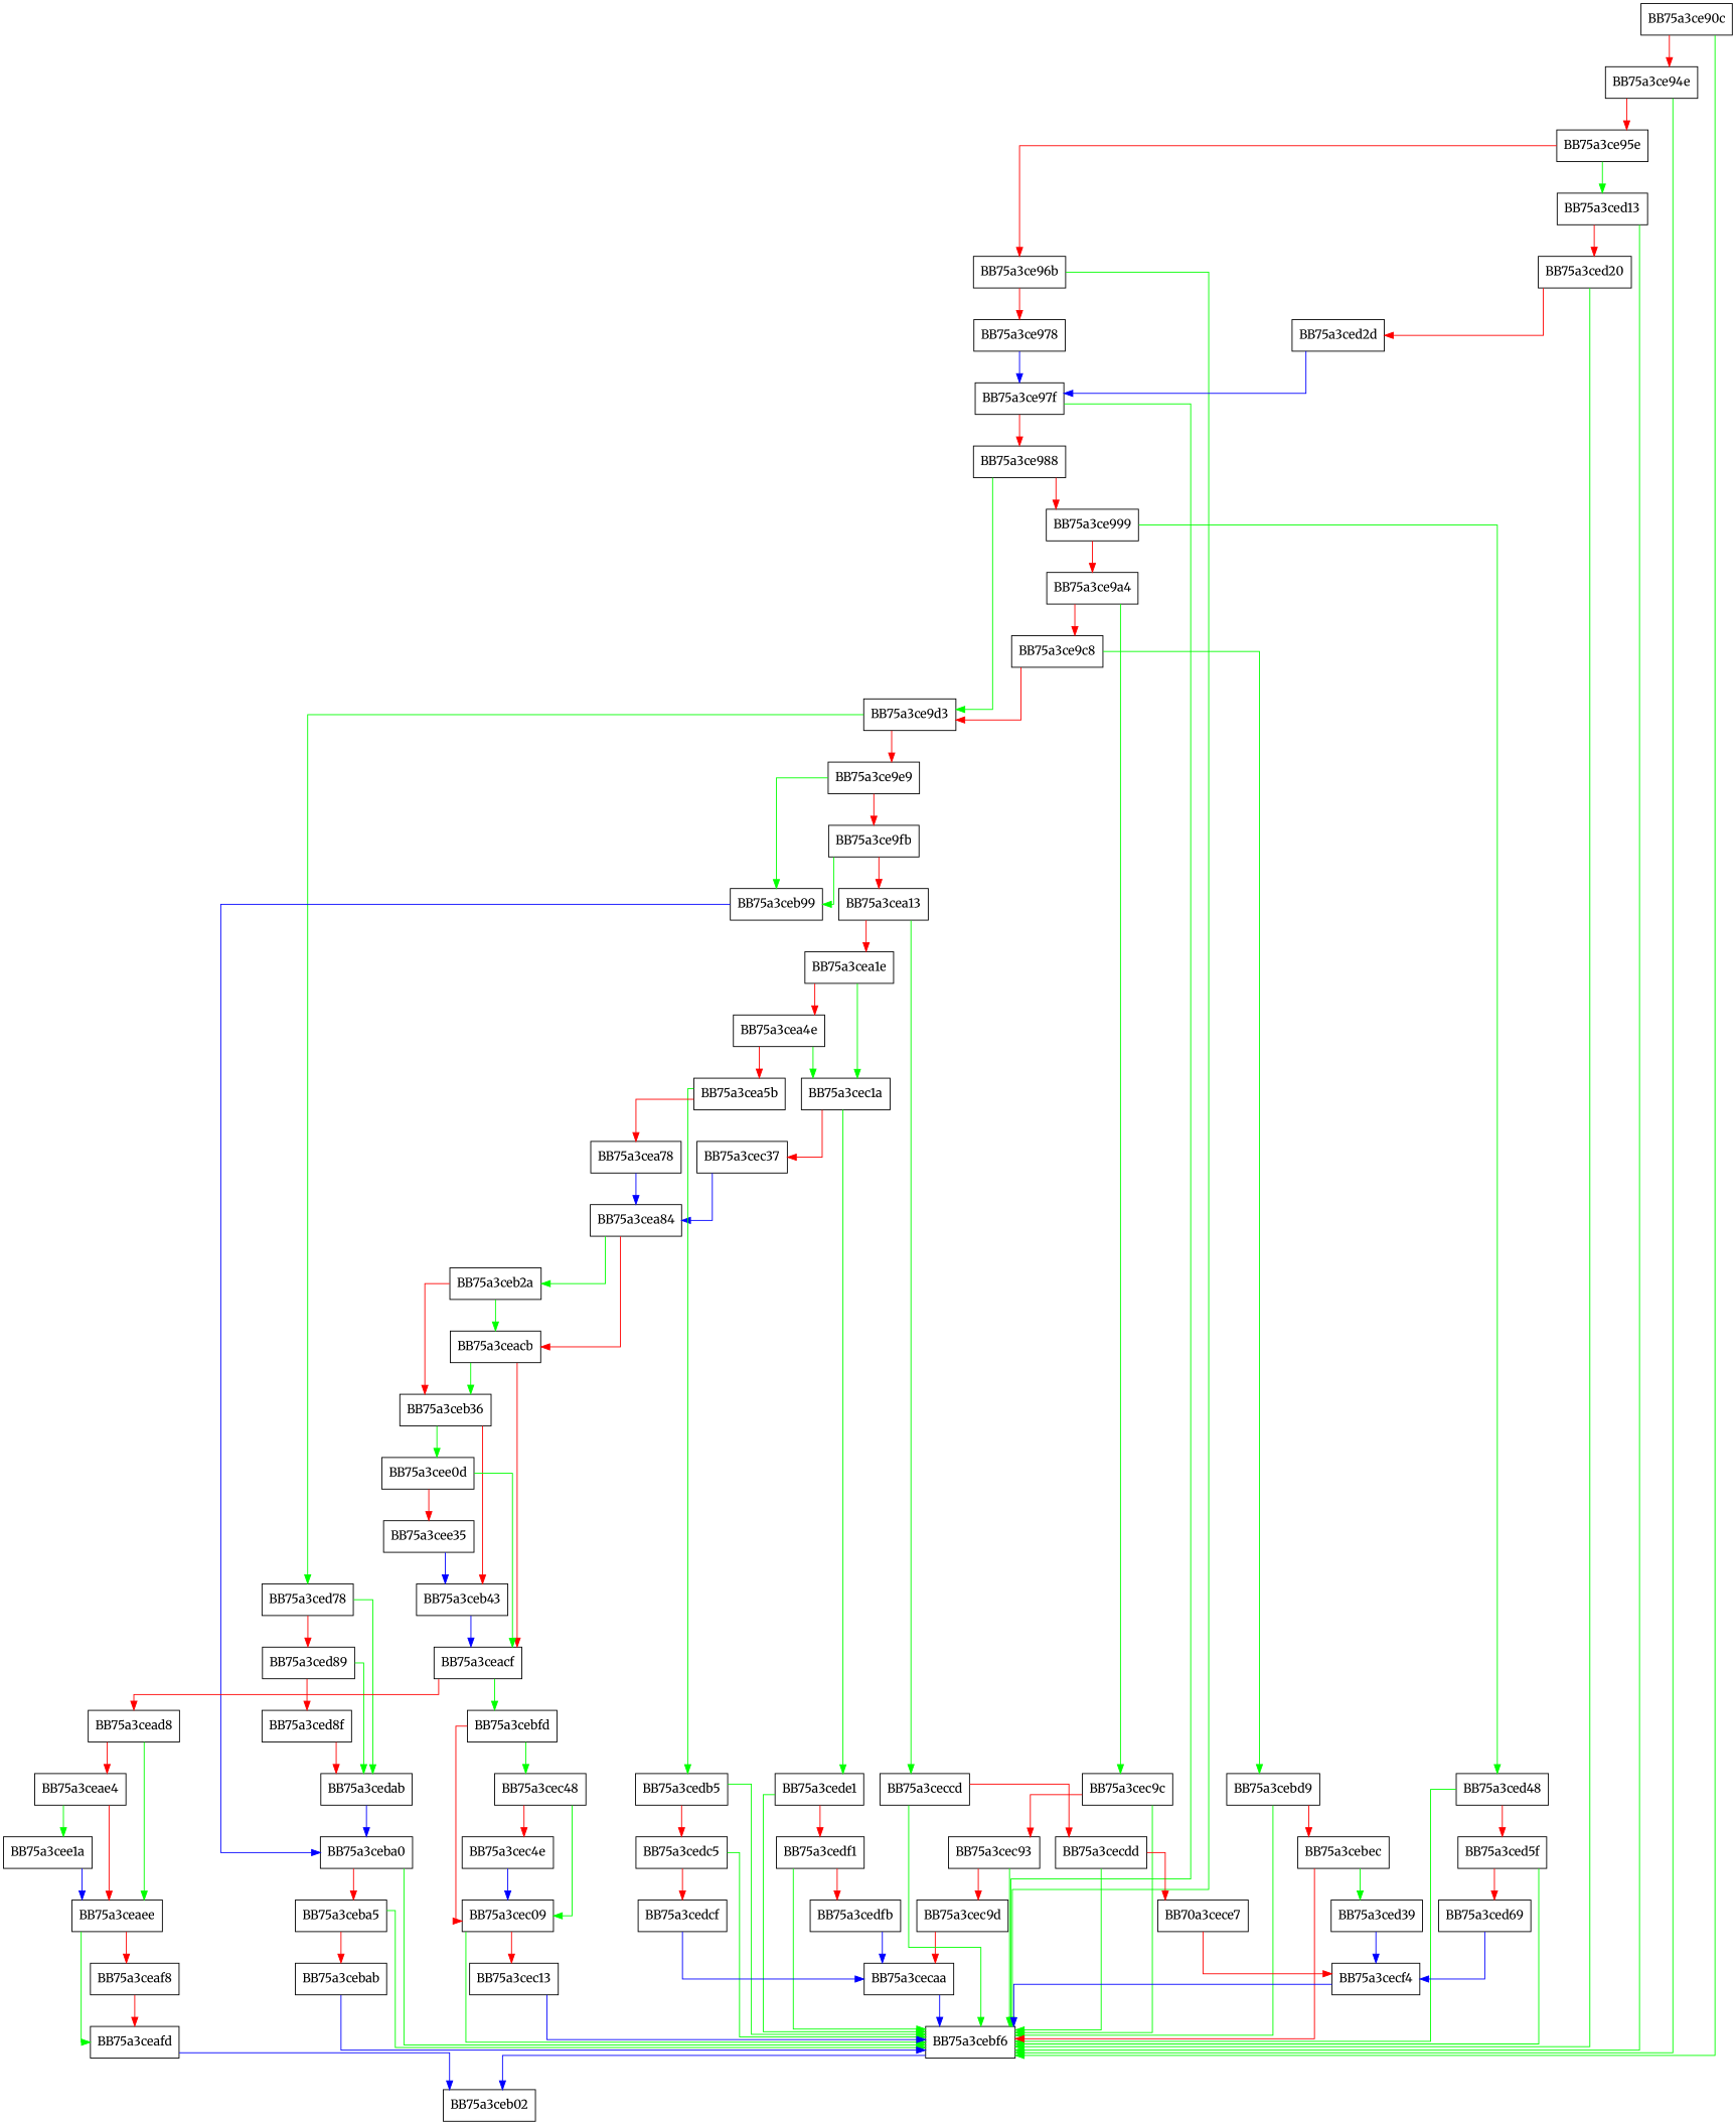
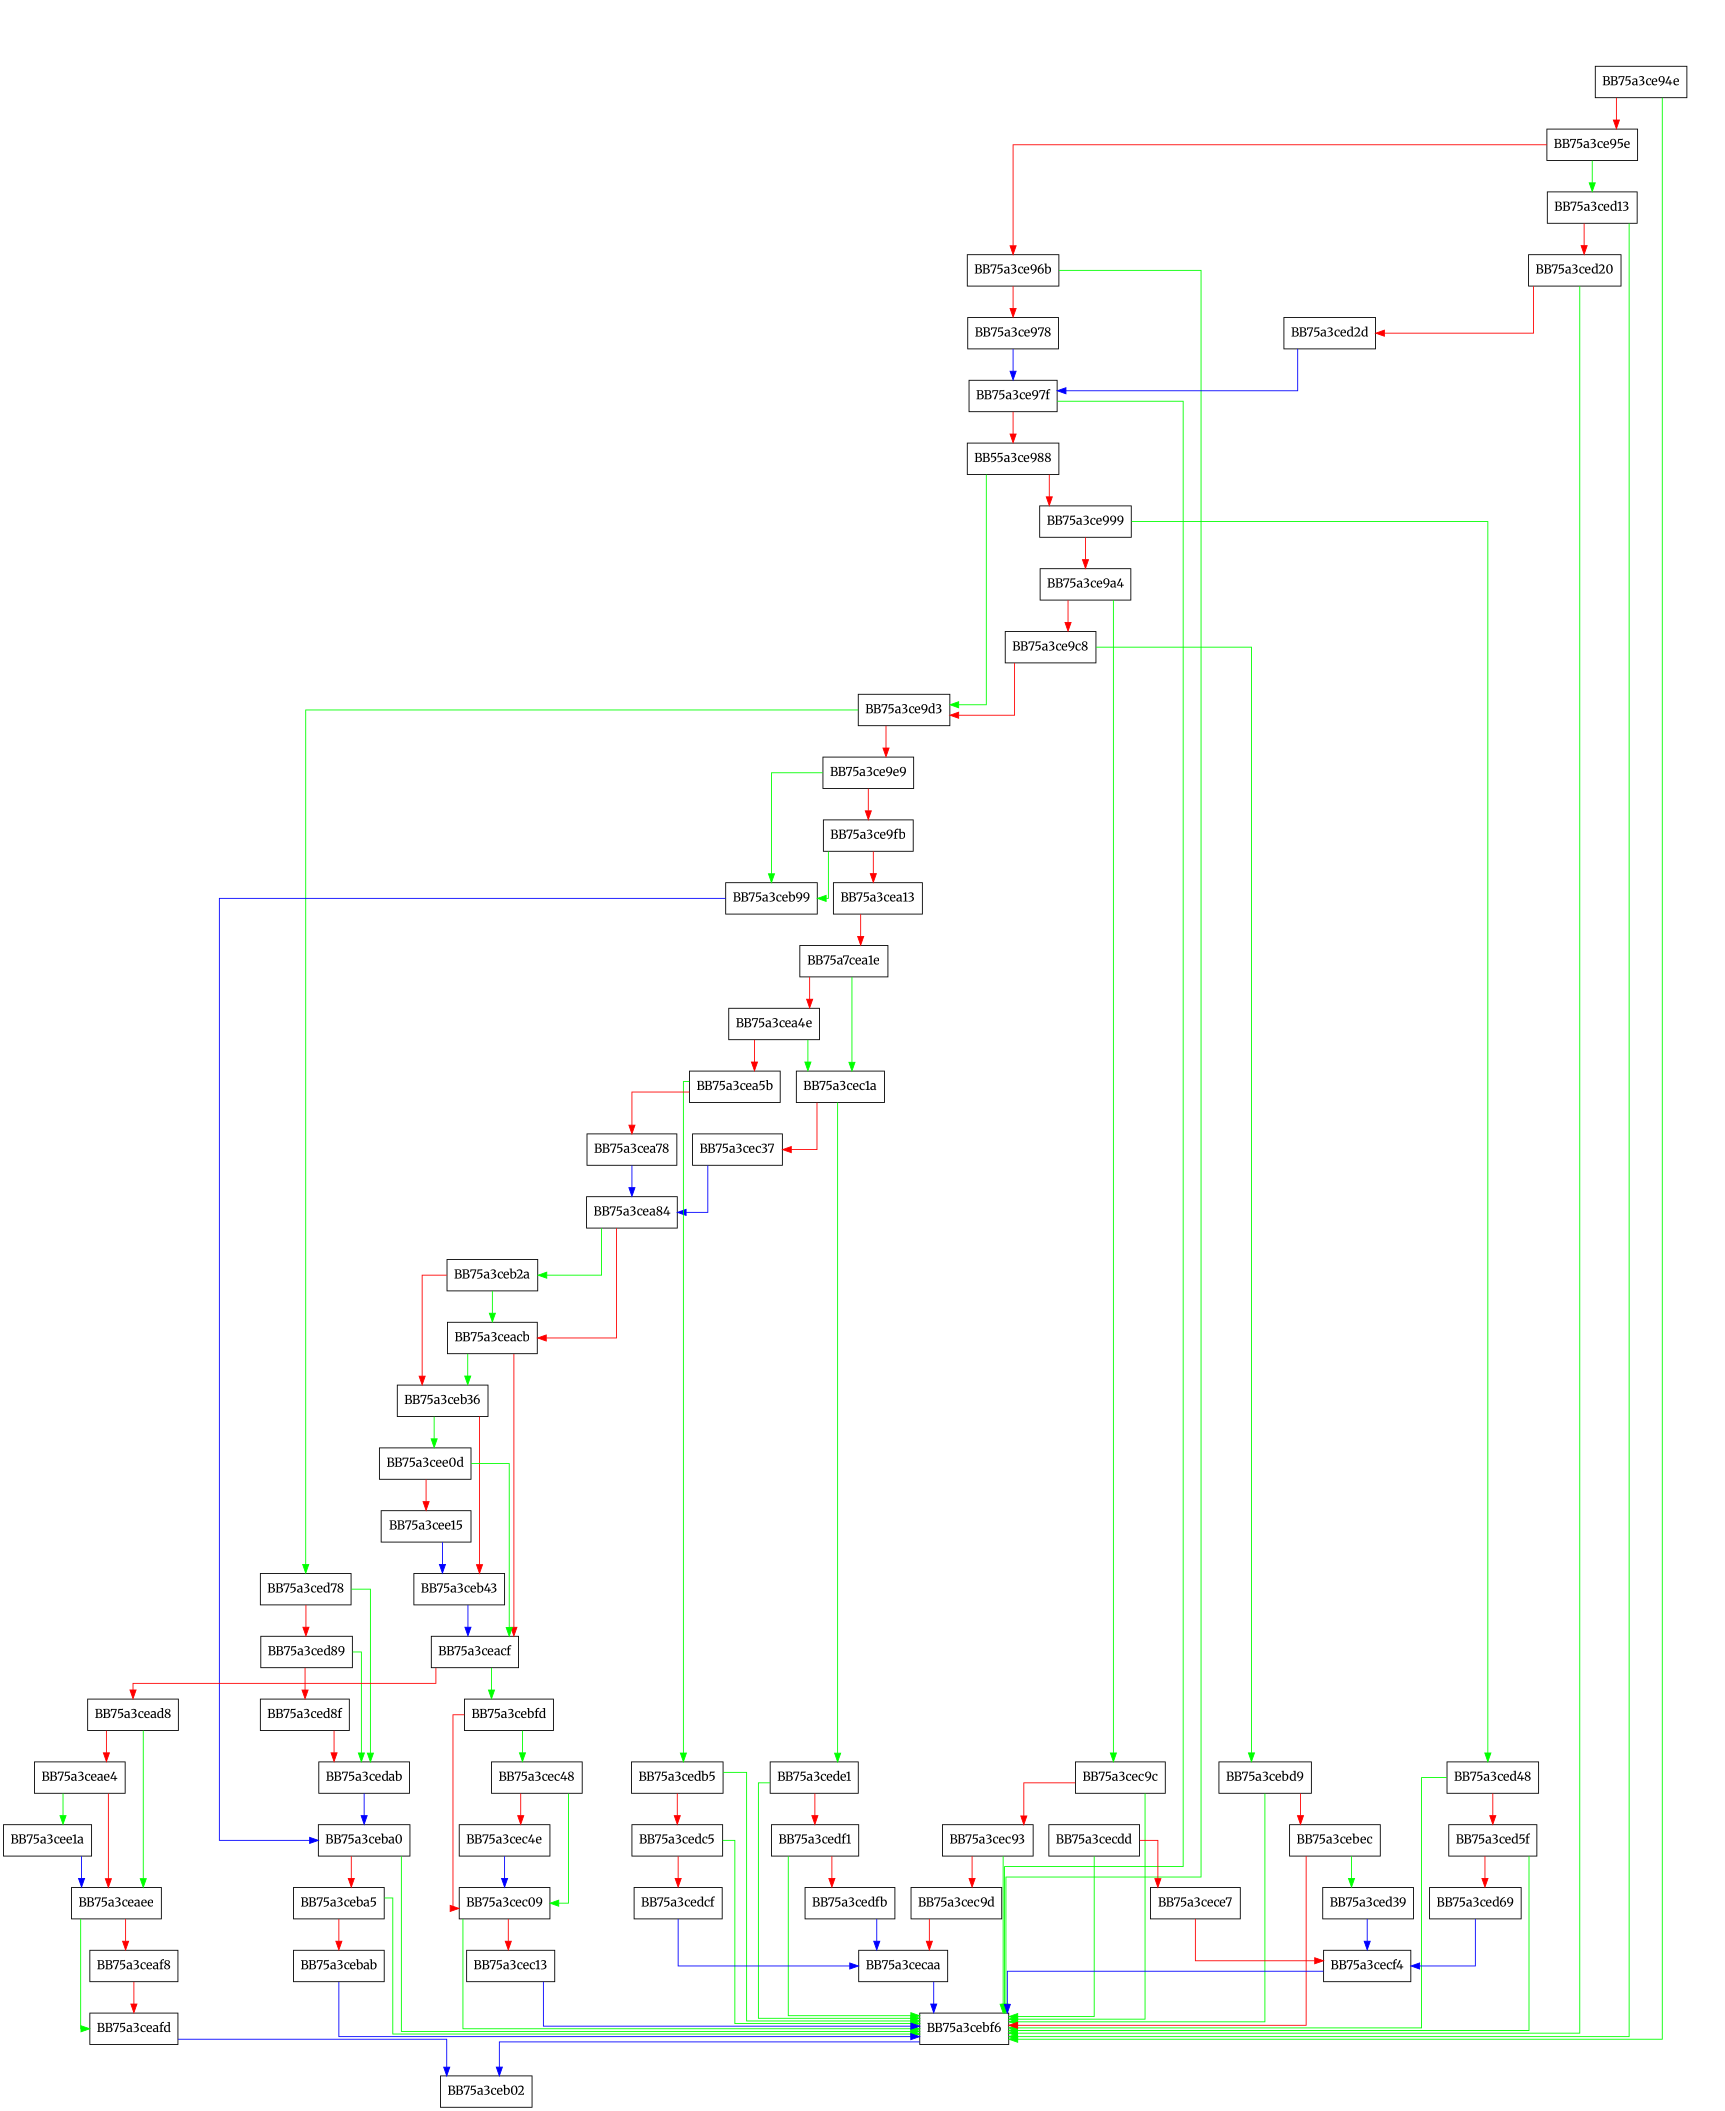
  digraph {
    fontname=Merriweather
    splines=ortho
    node [fontname=Merriweather shape=box]
    edge [color=red fontname=Merriweather]
-   BB75a3ce90c
    BB75a3cebf6
    BB75a3ce94e
    BB75a3ceb02
    BB75a3ce95e
    BB75a3ced13
    BB75a3ce96b
    BB75a3ced20
    BB75a3ce978
    BB75a3ced2d
    BB75a3ce97f
-   BB75a3ce988
+   BB75a3ce988 [label=BB55a3ce988]
    BB75a3ce9d3
    BB75a3ce999
    BB75a3ced78
    BB75a3ce9e9
    BB75a3ced48
    BB75a3ce9a4
    BB75a3cedab
    BB75a3ced89
    BB75a3ceb99
    BB75a3ce9fb
    BB75a3ced5f
    n24 [label=BB75a3cec9c]
    BB75a3ce9c8
    BB75a3ced69
    BB75a3cec93
    BB75a3cebd9
    BB75a3cec9d
    BB75a3cebec
    BB75a3ced39
    BB75a3ceba0
    BB75a3ced8f
    BB75a3cea13
    BB75a3ceba5
-   BB75a3ceccd
-   BB75a3cea1e
+   BB75a3cea1e [label=BB75a7cea1e]
    BB75a3cecdd
    BB75a3cec1a
    BB75a3cea4e
-   BB75a3cece7 [label=BB70a3cece7]
+   BB75a3cece7
    BB75a3cede1
    BB75a3cec37
    BB75a3cea5b
    BB75a3cedf1
    BB75a3cea84
    BB75a3cedb5
    BB75a3cea78
    BB75a3cedc5
    BB75a3cedcf
    BB75a3ceb2a
    BB75a3ceacb
    BB75a3ceb36
    BB75a3ceacf
    BB75a3cee0d
    BB75a3ceb43
    BB75a3cebfd
    BB75a3cead8
-   BB75a3cee15 [label=BB75a3cee35]
+   BB75a3cee15
    BB75a3cec48
    BB75a3cec09
    BB75a3ceaee
    BB75a3ceae4
    BB75a3cec4e
    BB75a3cec13
    BB75a3ceafd
    BB75a3ceaf8
    BB75a3cee1a
    BB75a3cebab
    BB75a3cecf4
    BB75a3cedfb
    BB75a3cecaa
-   BB75a3ce90c -> BB75a3cebf6 [color=green]
-   BB75a3ce90c -> BB75a3ce94e
    BB75a3cebf6 -> BB75a3ceb02 [color=blue]
    BB75a3ce94e -> BB75a3cebf6 [color=green]
    BB75a3ce94e -> BB75a3ce95e
    BB75a3ce95e -> BB75a3ced13 [color=green]
    BB75a3ce95e -> BB75a3ce96b
    BB75a3ced13 -> BB75a3cebf6 [color=green]
    BB75a3ced13 -> BB75a3ced20
    BB75a3ce96b -> BB75a3cebf6 [color=green]
    BB75a3ce96b -> BB75a3ce978
    BB75a3ced20 -> BB75a3cebf6 [color=green]
    BB75a3ced20 -> BB75a3ced2d
    BB75a3ce978 -> BB75a3ce97f [color=blue]
    BB75a3ced2d -> BB75a3ce97f [color=blue]
    BB75a3ce97f -> BB75a3cebf6 [color=green]
    BB75a3ce97f -> BB75a3ce988
    BB75a3ce988 -> BB75a3ce9d3 [color=green]
    BB75a3ce988 -> BB75a3ce999
    BB75a3ce9d3 -> BB75a3ced78 [color=green]
    BB75a3ce9d3 -> BB75a3ce9e9
    BB75a3ce999 -> BB75a3ced48 [color=green]
    BB75a3ce999 -> BB75a3ce9a4
    BB75a3ced78 -> BB75a3cedab [color=green]
    BB75a3ced78 -> BB75a3ced89
    BB75a3ce9e9 -> BB75a3ceb99 [color=green]
    BB75a3ce9e9 -> BB75a3ce9fb
    BB75a3ced48 -> BB75a3cebf6 [color=green]
    BB75a3ced48 -> BB75a3ced5f
    BB75a3ce9a4 -> n24 [color=green]
    BB75a3ce9a4 -> BB75a3ce9c8
    BB75a3cedab -> BB75a3ceba0 [color=blue]
    BB75a3ced89 -> BB75a3cedab [color=green]
    BB75a3ced89 -> BB75a3ced8f
    BB75a3ceb99 -> BB75a3ceba0 [color=blue]
    BB75a3ce9fb -> BB75a3ceb99 [color=green]
    BB75a3ce9fb -> BB75a3cea13
    BB75a3ced5f -> BB75a3cebf6 [color=green]
    BB75a3ced5f -> BB75a3ced69
    n24 -> BB75a3cebf6 [color=green]
    n24 -> BB75a3cec93
    BB75a3ce9c8 -> BB75a3ce9d3
    BB75a3ce9c8 -> BB75a3cebd9 [color=green]
    BB75a3ced69 -> BB75a3cecf4 [color=blue]
    BB75a3cec93 -> BB75a3cebf6 [color=green]
    BB75a3cec93 -> BB75a3cec9d
    BB75a3cebd9 -> BB75a3cebf6 [color=green]
    BB75a3cebd9 -> BB75a3cebec
    BB75a3cec9d -> BB75a3cecaa
    BB75a3cebec -> BB75a3cebf6
    BB75a3cebec -> BB75a3ced39 [color=green]
    BB75a3ced39 -> BB75a3cecf4 [color=blue]
    BB75a3ceba0 -> BB75a3cebf6 [color=green]
    BB75a3ceba0 -> BB75a3ceba5
    BB75a3ced8f -> BB75a3cedab
-   BB75a3cea13 -> BB75a3ceccd [color=green]
    BB75a3cea13 -> BB75a3cea1e
    BB75a3ceba5 -> BB75a3cebf6 [color=green]
    BB75a3ceba5 -> BB75a3cebab
-   BB75a3ceccd -> BB75a3cebf6 [color=green]
-   BB75a3ceccd -> BB75a3cecdd
    BB75a3cea1e -> BB75a3cec1a [color=green]
    BB75a3cea1e -> BB75a3cea4e
    BB75a3cecdd -> BB75a3cebf6 [color=green]
    BB75a3cecdd -> BB75a3cece7
    BB75a3cec1a -> BB75a3cede1 [color=green]
    BB75a3cec1a -> BB75a3cec37
    BB75a3cea4e -> BB75a3cec1a [color=green]
    BB75a3cea4e -> BB75a3cea5b
    BB75a3cece7 -> BB75a3cecf4
    BB75a3cede1 -> BB75a3cebf6 [color=green]
    BB75a3cede1 -> BB75a3cedf1
    BB75a3cec37 -> BB75a3cea84 [color=blue]
    BB75a3cea5b -> BB75a3cedb5 [color=green]
    BB75a3cea5b -> BB75a3cea78
    BB75a3cedf1 -> BB75a3cebf6 [color=green]
    BB75a3cedf1 -> BB75a3cedfb
    BB75a3cea84 -> BB75a3ceb2a [color=green]
    BB75a3cea84 -> BB75a3ceacb
    BB75a3cedb5 -> BB75a3cebf6 [color=green]
    BB75a3cedb5 -> BB75a3cedc5
    BB75a3cea78 -> BB75a3cea84 [color=blue]
    BB75a3cedc5 -> BB75a3cebf6 [color=green]
    BB75a3cedc5 -> BB75a3cedcf
    BB75a3cedcf -> BB75a3cecaa [color=blue]
    BB75a3ceb2a -> BB75a3ceacb [color=green]
    BB75a3ceb2a -> BB75a3ceb36
    BB75a3ceacb -> BB75a3ceb36 [color=green]
    BB75a3ceacb -> BB75a3ceacf
    BB75a3ceb36 -> BB75a3cee0d [color=green]
    BB75a3ceb36 -> BB75a3ceb43
    BB75a3ceacf -> BB75a3cebfd [color=green]
    BB75a3ceacf -> BB75a3cead8
    BB75a3cee0d -> BB75a3ceacf [color=green]
    BB75a3cee0d -> BB75a3cee15
    BB75a3ceb43 -> BB75a3ceacf [color=blue]
    BB75a3cebfd -> BB75a3cec48 [color=green]
    BB75a3cebfd -> BB75a3cec09
    BB75a3cead8 -> BB75a3ceaee [color=green]
    BB75a3cead8 -> BB75a3ceae4
    BB75a3cee15 -> BB75a3ceb43 [color=blue]
    BB75a3cec48 -> BB75a3cec09 [color=green]
    BB75a3cec48 -> BB75a3cec4e
    BB75a3cec09 -> BB75a3cebf6 [color=green]
    BB75a3cec09 -> BB75a3cec13
    BB75a3ceaee -> BB75a3ceafd [color=green]
    BB75a3ceaee -> BB75a3ceaf8
    BB75a3ceae4 -> BB75a3ceaee
    BB75a3ceae4 -> BB75a3cee1a [color=green]
    BB75a3cec4e -> BB75a3cec09 [color=blue]
    BB75a3cec13 -> BB75a3cebf6 [color=blue]
    BB75a3ceafd -> BB75a3ceb02 [color=blue]
    BB75a3ceaf8 -> BB75a3ceafd
    BB75a3cee1a -> BB75a3ceaee [color=blue]
    BB75a3cebab -> BB75a3cebf6 [color=blue]
    BB75a3cecf4 -> BB75a3cebf6 [color=blue]
    BB75a3cedfb -> BB75a3cecaa [color=blue]
    BB75a3cecaa -> BB75a3cebf6 [color=blue]
  }
